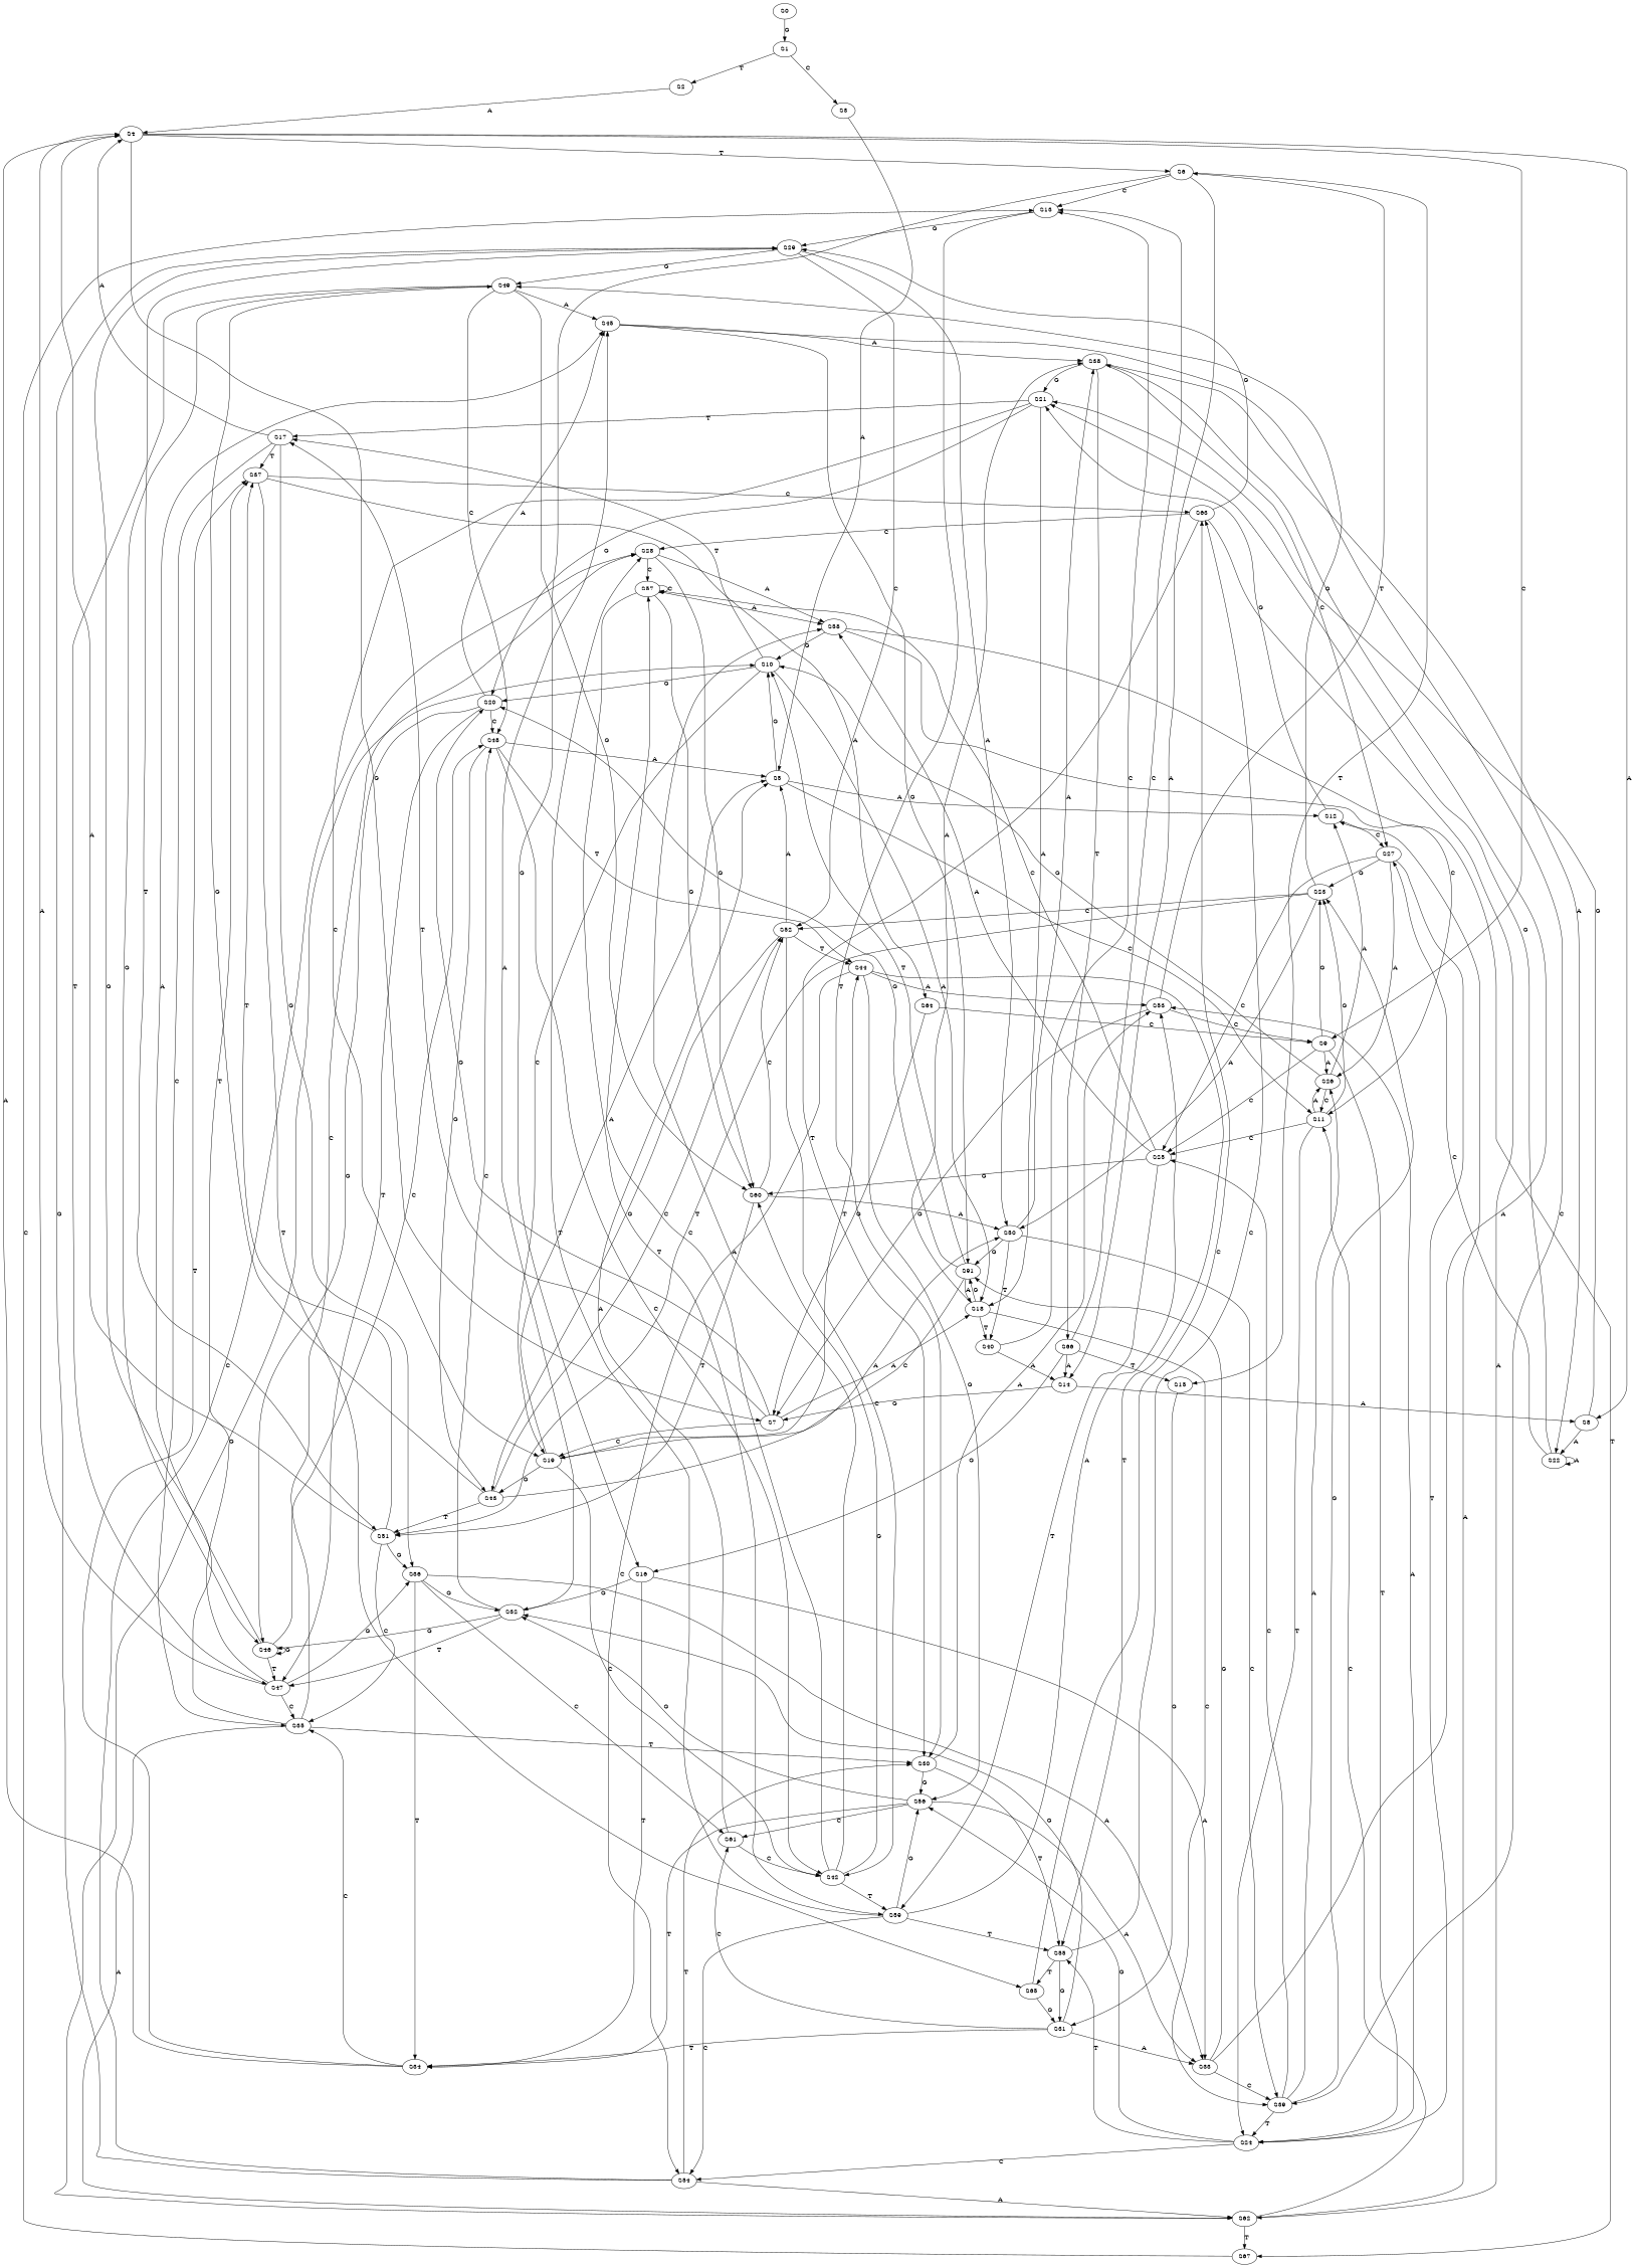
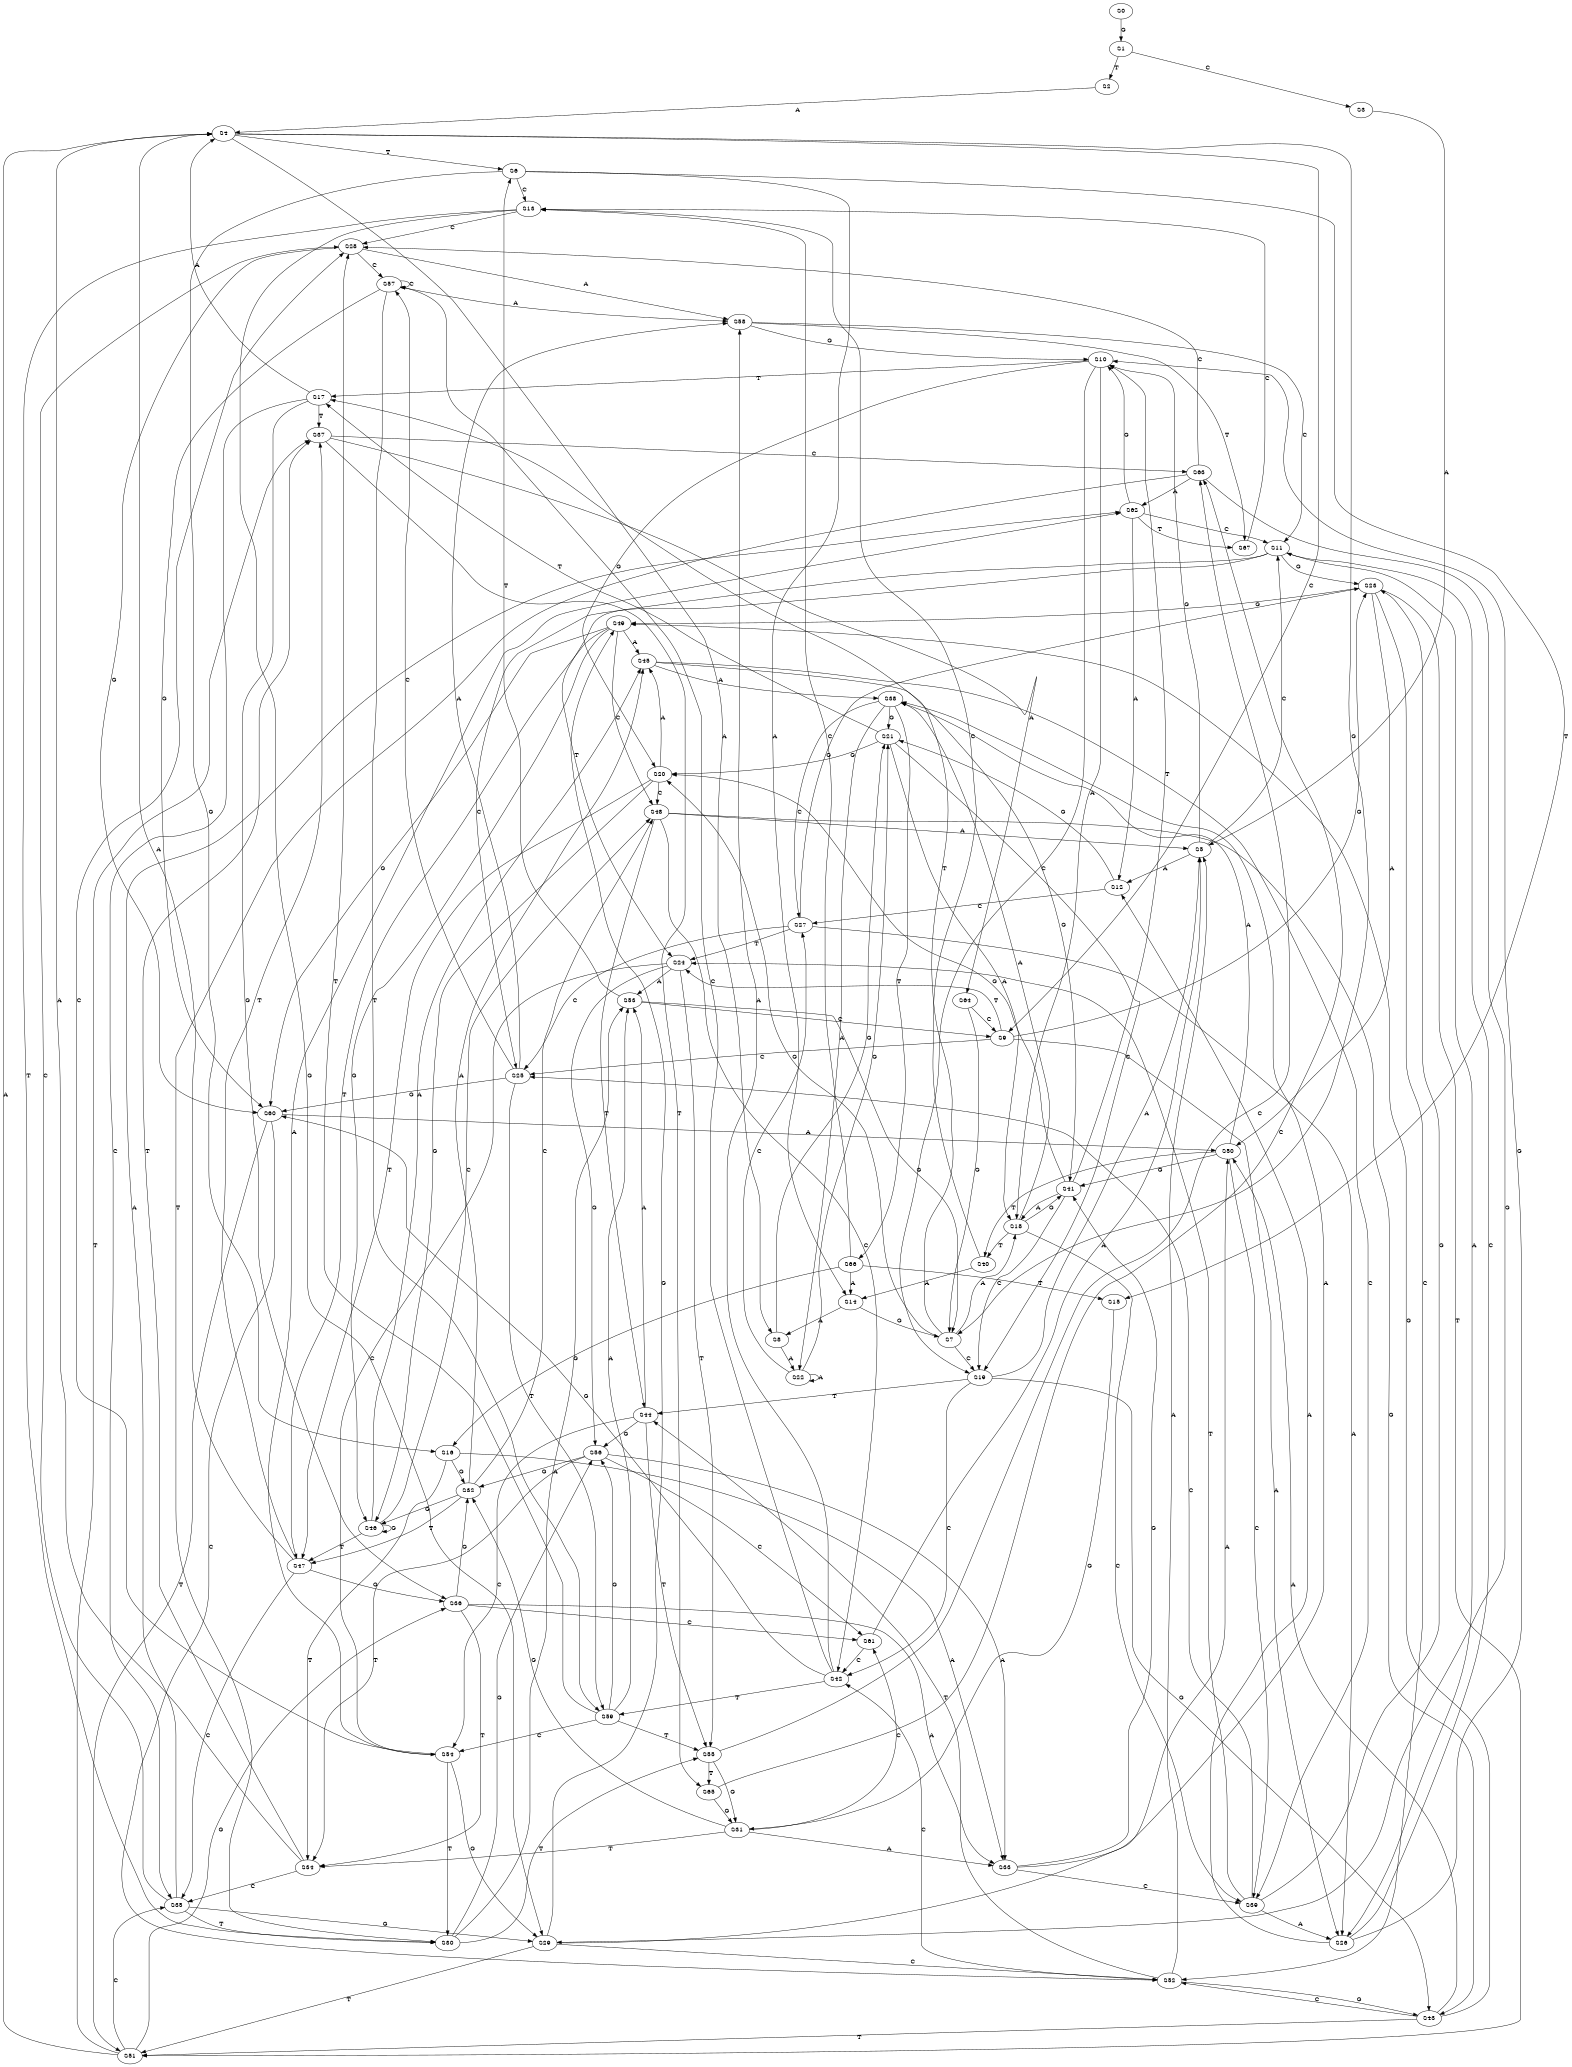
  strict digraph {
    S0
    S1
    S2
    S3
    S4
    S5
    S6
    S7
    S8
    S9
    S10
    S11
    S12
    S13
    S14
    S15
    S16
    S17
    S18
    S19
    S20
    S21
    S22
    S23
    S24
    S25
    S26
    S27
    S28
    S29
    S30
    S31
    S32
    S33
    S34
    S35
    S36
    S37
    S38
    S39
    S40
-   S41 [label=S91]
+   S41
    S42
    S43
    S44
    S45
    S46
    S47
    S48
    S49
    S50
    S51
    S52
    S53
    S54
    S55
    S56
    S57
    S58
    S59
    S60
    S61
    S62
    S63
    S64
    S65
    S66
    S67
    S0 -> S1 [label=G]
    S1 -> S2 [label=T]
    S1 -> S3 [label=C]
    S2 -> S4 [label=A]
    S3 -> S5 [label=A]
    S4 -> S6 [label=T]
    S4 -> S7 [label=G]
    S4 -> S8 [label=A]
    S4 -> S9 [label=C]
    S5 -> S10 [label=G]
    S5 -> S11 [label=C]
    S5 -> S12 [label=A]
    S6 -> S13 [label=C]
    S6 -> S14 [label=A]
    S6 -> S15 [label=T]
    S6 -> S16 [label=G]
    S7 -> S17 [label=T]
    S7 -> S18 [label=A]
    S7 -> S19 [label=C]
    S7 -> S20 [label=G]
    S8 -> S21 [label=G]
    S8 -> S22 [label=A]
    S9 -> S23 [label=G]
    S9 -> S24 [label=T]
    S9 -> S25 [label=C]
    S9 -> S26 [label=A]
    S10 -> S17 [label=T]
    S10 -> S18 [label=A]
    S10 -> S19 [label=C]
    S10 -> S20 [label=G]
    S11 -> S23 [label=G]
    S11 -> S24 [label=T]
    S11 -> S25 [label=C]
    S11 -> S26 [label=A]
    S12 -> S21 [label=G]
    S12 -> S27 [label=C]
+   S13 -> S28 [label=C]
    S13 -> S29 [label=G]
    S13 -> S30 [label=T]
    S14 -> S7 [label=G]
    S14 -> S8 [label=A]
    S15 -> S31 [label=G]
    S16 -> S32 [label=G]
    S16 -> S33 [label=A]
    S16 -> S34 [label=T]
    S17 -> S4 [label=A]
    S17 -> S35 [label=C]
    S17 -> S36 [label=G]
    S17 -> S37 [label=T]
    S18 -> S38 [label=A]
    S18 -> S39 [label=C]
    S18 -> S40 [label=T]
    S18 -> S41 [label=G]
    S19 -> S5 [label=A]
    S19 -> S42 [label=C]
    S19 -> S43 [label=G]
    S19 -> S44 [label=T]
    S20 -> S45 [label=A]
    S20 -> S46 [label=G]
    S20 -> S47 [label=T]
    S20 -> S48 [label=C]
    S21 -> S17 [label=T]
    S21 -> S18 [label=A]
    S21 -> S19 [label=C]
    S21 -> S20 [label=G]
    S22 -> S21 [label=G]
    S22 -> S22 [label=A]
    S22 -> S27 [label=C]
    S23 -> S49 [label=G]
    S23 -> S50 [label=A]
    S23 -> S51 [label=T]
    S23 -> S52 [label=C]
    S24 -> S53 [label=A]
    S24 -> S54 [label=C]
    S24 -> S55 [label=T]
    S24 -> S56 [label=G]
    S25 -> S57 [label=C]
    S25 -> S58 [label=A]
    S25 -> S59 [label=T]
    S25 -> S60 [label=G]
    S26 -> S10 [label=G]
    S26 -> S11 [label=C]
    S26 -> S12 [label=A]
    S27 -> S23 [label=G]
    S27 -> S24 [label=T]
    S27 -> S25 [label=C]
    S27 -> S26 [label=A]
    S28 -> S57 [label=C]
    S28 -> S58 [label=A]
    S28 -> S60 [label=G]
    S29 -> S49 [label=G]
    S29 -> S50 [label=A]
    S29 -> S51 [label=T]
    S29 -> S52 [label=C]
    S30 -> S53 [label=A]
    S30 -> S55 [label=T]
    S30 -> S56 [label=G]
    S31 -> S32 [label=G]
    S31 -> S33 [label=A]
    S31 -> S34 [label=T]
    S31 -> S61 [label=C]
    S32 -> S45 [label=A]
    S32 -> S46 [label=G]
    S32 -> S47 [label=T]
    S32 -> S48 [label=C]
    S33 -> S38 [label=A]
    S33 -> S39 [label=C]
    S33 -> S41 [label=G]
    S34 -> S4 [label=A]
    S34 -> S35 [label=C]
    S34 -> S37 [label=T]
    S35 -> S28 [label=C]
    S35 -> S29 [label=G]
    S35 -> S30 [label=T]
    S35 -> S62 [label=A]
    S36 -> S32 [label=G]
    S36 -> S33 [label=A]
    S36 -> S34 [label=T]
    S36 -> S61 [label=C]
    S37 -> S63 [label=C]
    S37 -> S64 [label=A]
    S37 -> S65 [label=T]
    S38 -> S21 [label=G]
    S38 -> S22 [label=A]
    S38 -> S27 [label=C]
    S38 -> S66 [label=T]
    S39 -> S23 [label=G]
    S39 -> S24 [label=T]
    S39 -> S25 [label=C]
    S39 -> S26 [label=A]
    S40 -> S13 [label=C]
    S40 -> S14 [label=A]
    S41 -> S10 [label=T]
    S41 -> S18 [label=A]
    S41 -> S19 [label=C]
    S41 -> S20 [label=G]
    S42 -> S57 [label=C]
    S42 -> S58 [label=A]
    S42 -> S59 [label=T]
    S42 -> S60 [label=G]
    S43 -> S49 [label=G]
    S43 -> S50 [label=A]
    S43 -> S51 [label=T]
    S43 -> S52 [label=C]
    S44 -> S53 [label=A]
    S44 -> S54 [label=C]
    S44 -> S55 [label=T]
    S44 -> S56 [label=G]
    S45 -> S38 [label=A]
    S45 -> S39 [label=C]
    S45 -> S41 [label=G]
    S46 -> S45 [label=A]
    S46 -> S46 [label=G]
    S46 -> S47 [label=T]
    S46 -> S48 [label=C]
    S47 -> S4 [label=A]
    S47 -> S35 [label=C]
    S47 -> S36 [label=G]
    S47 -> S37 [label=T]
    S48 -> S5 [label=A]
    S48 -> S42 [label=C]
    S48 -> S43 [label=G]
    S48 -> S44 [label=T]
    S49 -> S45 [label=A]
    S49 -> S46 [label=G]
    S49 -> S47 [label=T]
    S49 -> S48 [label=C]
    S49 -> S60 [label=G]
    S50 -> S38 [label=A]
    S50 -> S39 [label=C]
    S50 -> S40 [label=T]
    S50 -> S41 [label=G]
    S51 -> S4 [label=A]
    S51 -> S35 [label=C]
    S51 -> S36 [label=G]
    S51 -> S37 [label=T]
    S52 -> S5 [label=A]
    S52 -> S42 [label=C]
    S52 -> S43 [label=G]
    S52 -> S44 [label=T]
    S53 -> S6 [label=T]
    S53 -> S7 [label=G]
    S53 -> S9 [label=C]
    S54 -> S28 [label=C]
    S54 -> S29 [label=G]
    S54 -> S30 [label=T]
    S54 -> S62 [label=A]
    S55 -> S31 [label=G]
    S55 -> S63 [label=C]
    S55 -> S65 [label=T]
    S56 -> S32 [label=G]
    S56 -> S33 [label=A]
    S56 -> S34 [label=T]
    S56 -> S61 [label=C]
    S57 -> S57 [label=C]
    S57 -> S58 [label=A]
    S57 -> S59 [label=T]
    S57 -> S60 [label=G]
    S58 -> S10 [label=G]
    S58 -> S11 [label=C]
    S58 -> S67 [label=T]
    S59 -> S28 [label=T]
    S59 -> S53 [label=A]
    S59 -> S54 [label=C]
    S59 -> S55 [label=T]
    S59 -> S56 [label=G]
    S60 -> S50 [label=A]
    S60 -> S51 [label=T]
    S60 -> S52 [label=C]
    S61 -> S5 [label=A]
    S61 -> S42 [label=C]
    S62 -> S10 [label=G]
    S62 -> S11 [label=C]
    S62 -> S12 [label=A]
    S62 -> S67 [label=T]
    S63 -> S28 [label=C]
    S63 -> S29 [label=G]
    S63 -> S30 [label=T]
    S63 -> S62 [label=A]
    S64 -> S7 [label=G]
    S64 -> S9 [label=C]
    S65 -> S31 [label=G]
    S65 -> S63 [label=C]
    S66 -> S13 [label=C]
    S66 -> S14 [label=A]
    S66 -> S15 [label=T]
    S66 -> S16 [label=G]
    S67 -> S13 [label=C]
  }
